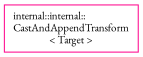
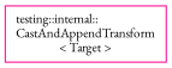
  digraph {
    rankdir=LR
    fontname="EB Garamond"
-   n1 [color=deeppink fillcolor=white fontname="EB Garamond" fontsize=10 height=0.2 label="internal::internal::\lCastAndAppendTransform\l\< Target \>" shape=record style=filled width=0.4]
+   n1 [color=deeppink fillcolor=white fontname="EB Garamond" fontsize=10 height=0.2 label="testing::internal::\lCastAndAppendTransform\l\< Target \>" shape=record style=filled width=0.4]
  }
